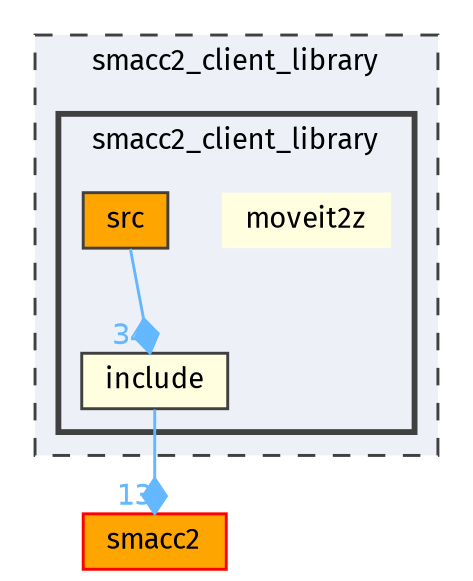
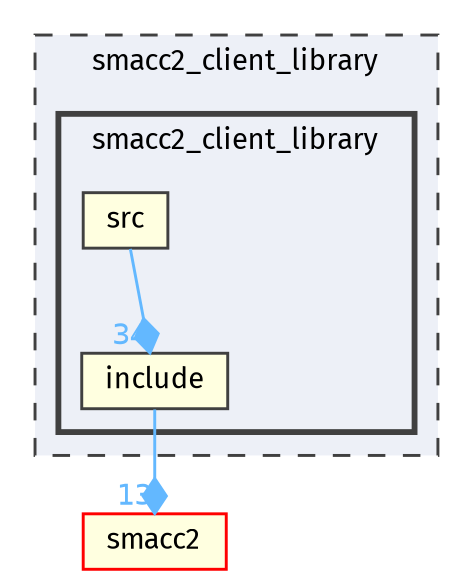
  digraph {
    compound=true
    fontname="Fira Sans"
    node [fontname="Fira Sans" fontsize=10 shape=box style=filled fillcolor=lightyellow color=grey25]
    edge [color=steelblue1 fontcolor=steelblue1 fontname="Fira Sans" fontsize=10 labeldistance=1.5 labelfontname=Helvetica labelfontsize=10 arrowhead=diamond]
-   n1 [height=0.2 label=moveit2z shape=plaintext width=0.4 color=""]
    n2 [height=0.2 label=include width=0.4]
-   n3 [fillcolor=orange height=0.2 label=src width=0.4]
-   n4 [color=red fillcolor=orange height=0.2 label=smacc2 width=0.4]
+   n3 [height=0.2 label=src width=0.4]
+   n4 [color=red height=0.2 label=smacc2 width=0.4]
    subgraph cluster_1 {
      bgcolor="#edf0f7"
      fontsize=10
      label=smacc2_client_library
      pencolor=grey25
      style="filled,dashed"
      subgraph cluster_2 {
        bgcolor="#edf0f7"
        fontsize=10
        pencolor=grey25
        style="filled,bold"
-       n1
        n2
        n3
      }
    }
    n2 -> n4 [headlabel=13]
    n3 -> n2 [headlabel=34]
  }
